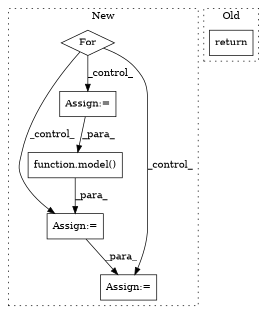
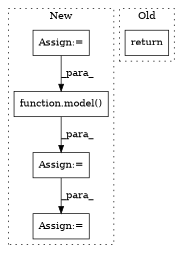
  digraph {
    node [a=68 l=3 shape=box]
    n1 [a=75 l="6,1" label="function.model()" s="3193,3208"]
    n2 [label="Assign:=" s=3190]
    n3 [label="Assign:=" s=3233]
    n4 [label="Assign:=" s=3052]
-   n5 [a=107 l="4,42" label=For s="2959,3001" shape=diamond]
    n6 [a=93 l=7 label=return s=4012]
    subgraph cluster_1 {
      label=New
      style=dotted
      n1
      n2
      n3
      n4
-     n5
    }
    subgraph cluster_2 {
      label=Old
      style=dotted
      n6
    }
    n1 -> n2 [label=_para_]
    n2 -> n3 [label=_para_]
    n4 -> n1 [label=_para_]
-   n5 -> n2 [label=_control_]
-   n5 -> n3 [label=_control_]
-   n5 -> n4 [label=_control_]
  }
